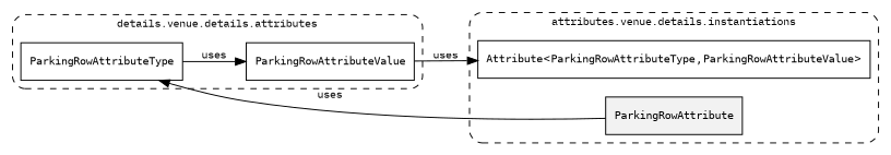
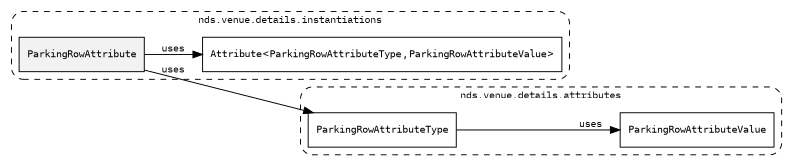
  digraph {
    fontname="IBM Plex Mono"
    fontsize=10
    rankdir=LR
    node [fontname="IBM Plex Mono" fontsize=10 shape=box]
    edge [fontname="IBM Plex Mono" fontsize=10]
    n1 [fillcolor="#0000000D" label=<<font face="monospace"><table align="center" border="0" cellspacing="0" cellpadding="0"><tr><td href="../../../content/packages/nds.venue.details.instantiations.html#InstantiateType-ParkingRowAttribute" title="InstantiateType defined in nds.venue.details.instantiations">ParkingRowAttribute</td></tr></table></font>> style=filled]
    n2 [label=<<font face="monospace"><table align="center" border="0" cellspacing="0" cellpadding="0"><tr><td href="../../../content/packages/nds.core.attributemap.html#Structure-Attribute" title="Structure defined in nds.core.attributemap">Attribute</td><td>&lt;</td><td><table align="center" border="0" cellspacing="0" cellpadding="0"><tr><td href="../../../content/packages/nds.venue.details.attributes.html#Enum-ParkingRowAttributeType" title="Enum defined in nds.venue.details.attributes">ParkingRowAttributeType</td></tr></table></td><td>,</td><td><table align="center" border="0" cellspacing="0" cellpadding="0"><tr><td href="../../../content/packages/nds.venue.details.attributes.html#Choice-ParkingRowAttributeValue" title="Choice defined in nds.venue.details.attributes">ParkingRowAttributeValue</td></tr></table></td><td>&gt;</td></tr></table></font>>]
    n3 [label=<<font face="monospace"><table align="center" border="0" cellspacing="0" cellpadding="0"><tr><td href="../../../content/packages/nds.venue.details.attributes.html#Enum-ParkingRowAttributeType" title="Enum defined in nds.venue.details.attributes">ParkingRowAttributeType</td></tr></table></font>>]
    n4 [label=<<font face="monospace"><table align="center" border="0" cellspacing="0" cellpadding="0"><tr><td href="../../../content/packages/nds.venue.details.attributes.html#Choice-ParkingRowAttributeValue" title="Choice defined in nds.venue.details.attributes">ParkingRowAttributeValue</td></tr></table></font>>]
    subgraph cluster_1 {
-     label="attributes.venue.details.instantiations"
+     label="nds.venue.details.instantiations"
      style="dashed, rounded"
      n1
      n2
    }
    subgraph cluster_2 {
-     label="details.venue.details.attributes"
+     label="nds.venue.details.attributes"
      style="dashed, rounded"
      n3
      n4
    }
-   n4 -> n2 [label=uses]
+   n1 -> n2 [label=uses]
    n1 -> n3 [label=uses]
    n3 -> n4 [label=uses]
  }
